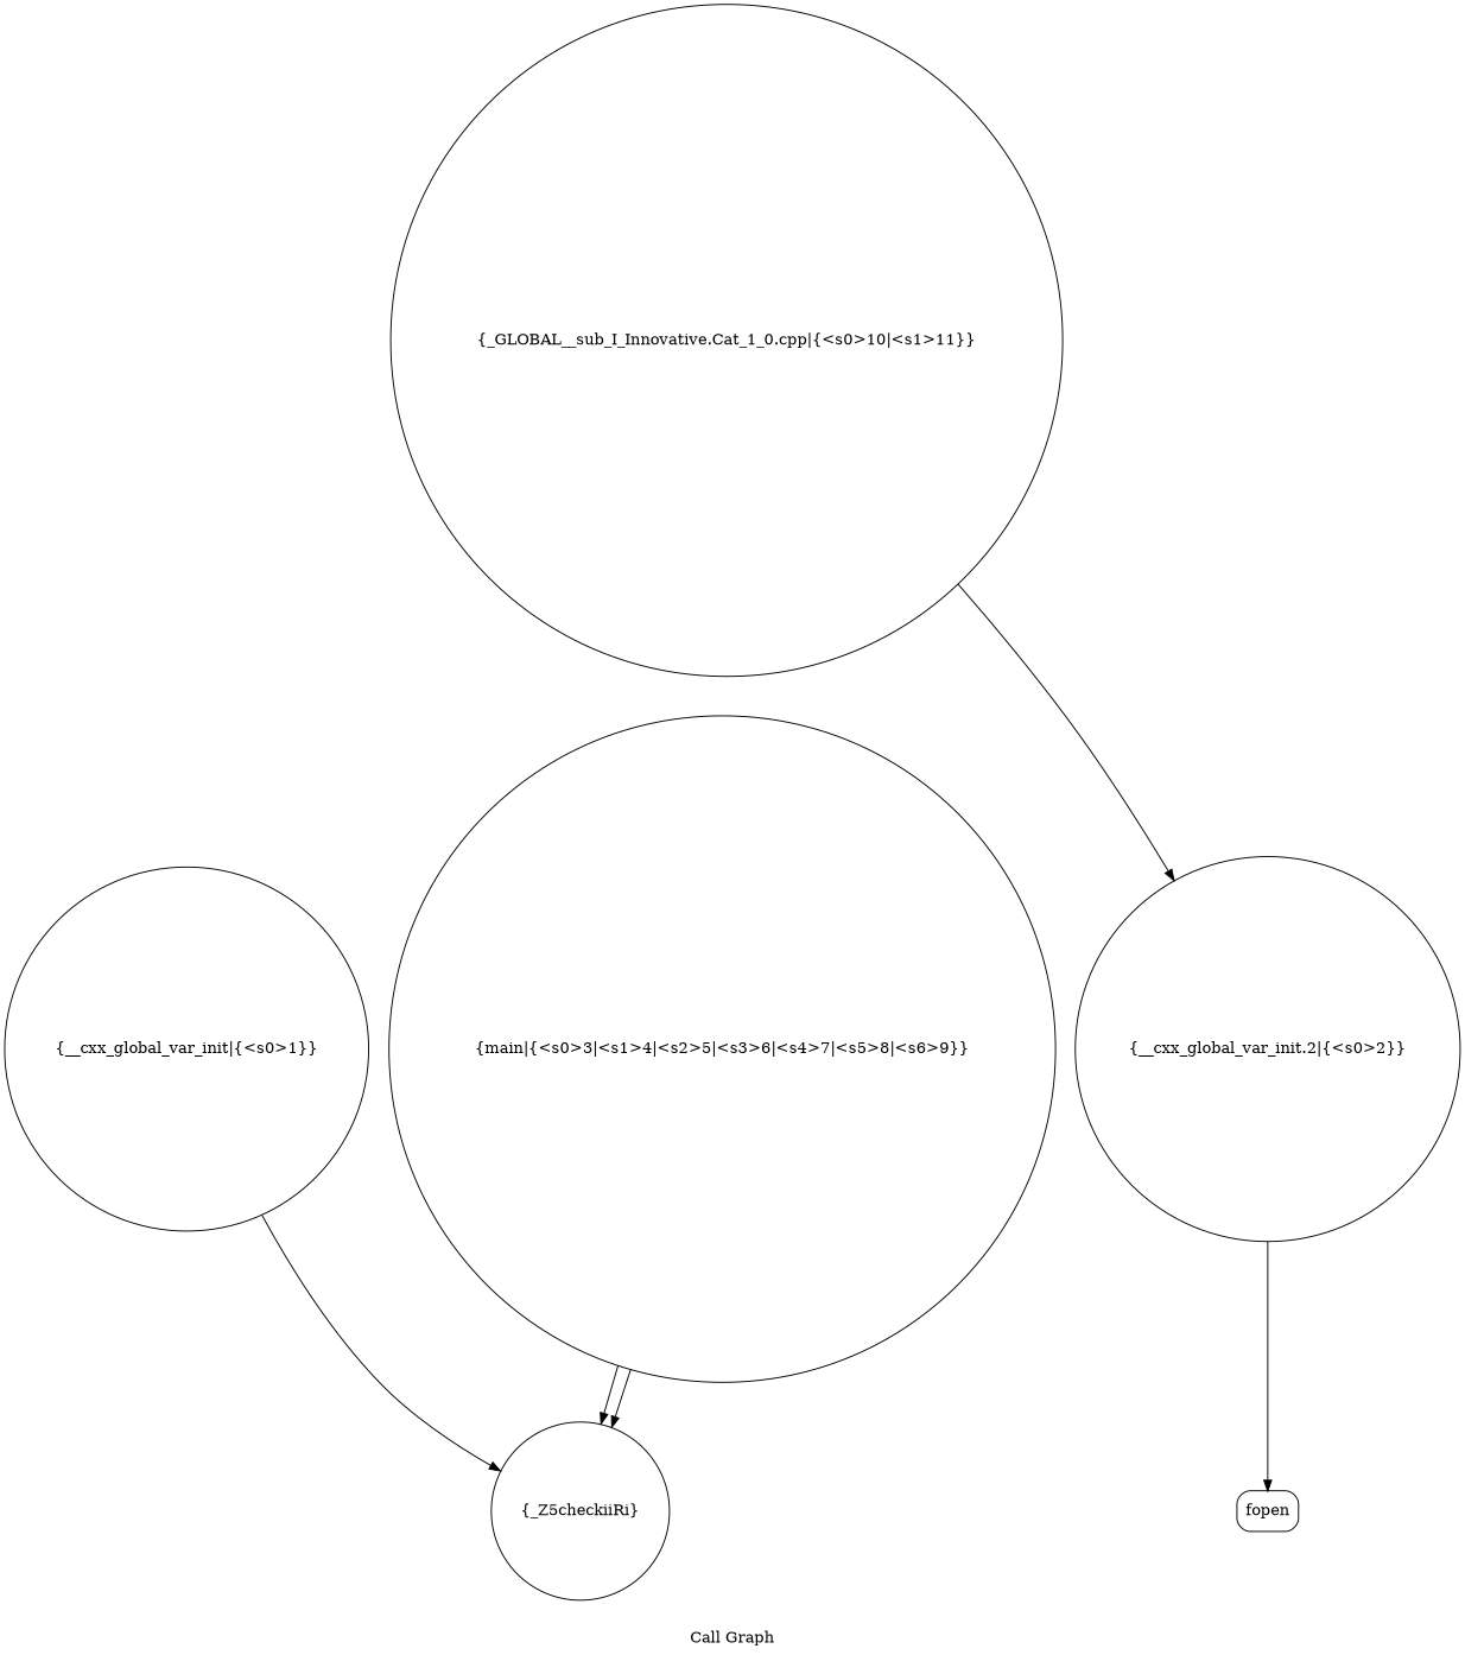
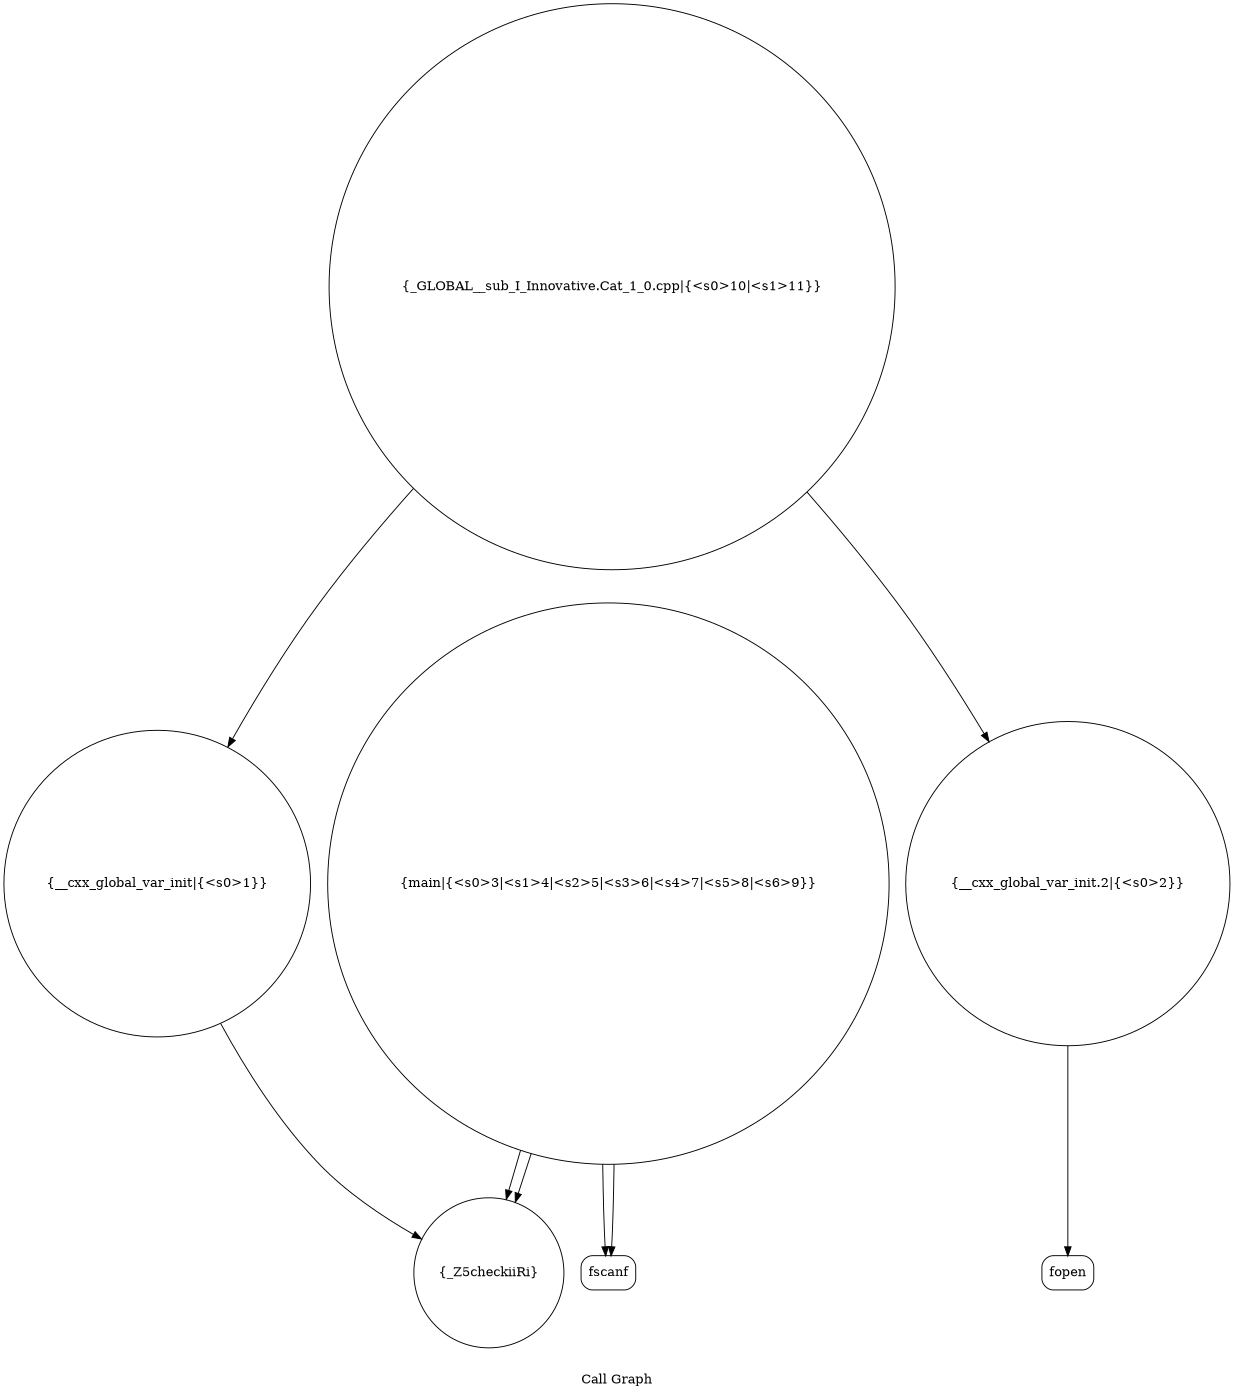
  digraph {
    label="Call Graph"
    node [shape=circle]
    edge [color=black tailport=s0]
    n1 [label="{__cxx_global_var_init|{<s0>1}}"]
    n2 [label="{_Z5checkiiRi}"]
    n3 [label="{fopen}" shape=Mrecord]
    n4 [label="{_GLOBAL__sub_I_Innovative.Cat_1_0.cpp|{<s0>10|<s1>11}}"]
    n5 [label="{__cxx_global_var_init.2|{<s0>2}}"]
    n6 [label="{main|{<s0>3|<s1>4|<s2>5|<s3>6|<s4>7|<s5>8|<s6>9}}"]
+   n7 [label="{fscanf}" shape=Mrecord]
    n1 -> n2
+   n4 -> n1
    n4 -> n5 [tailport=s1]
    n5 -> n3
    n6 -> n2 [tailport=s2]
    n6 -> n2 [tailport=s3]
+   n6 -> n7
+   n6 -> n7 [tailport=s1]
  }
